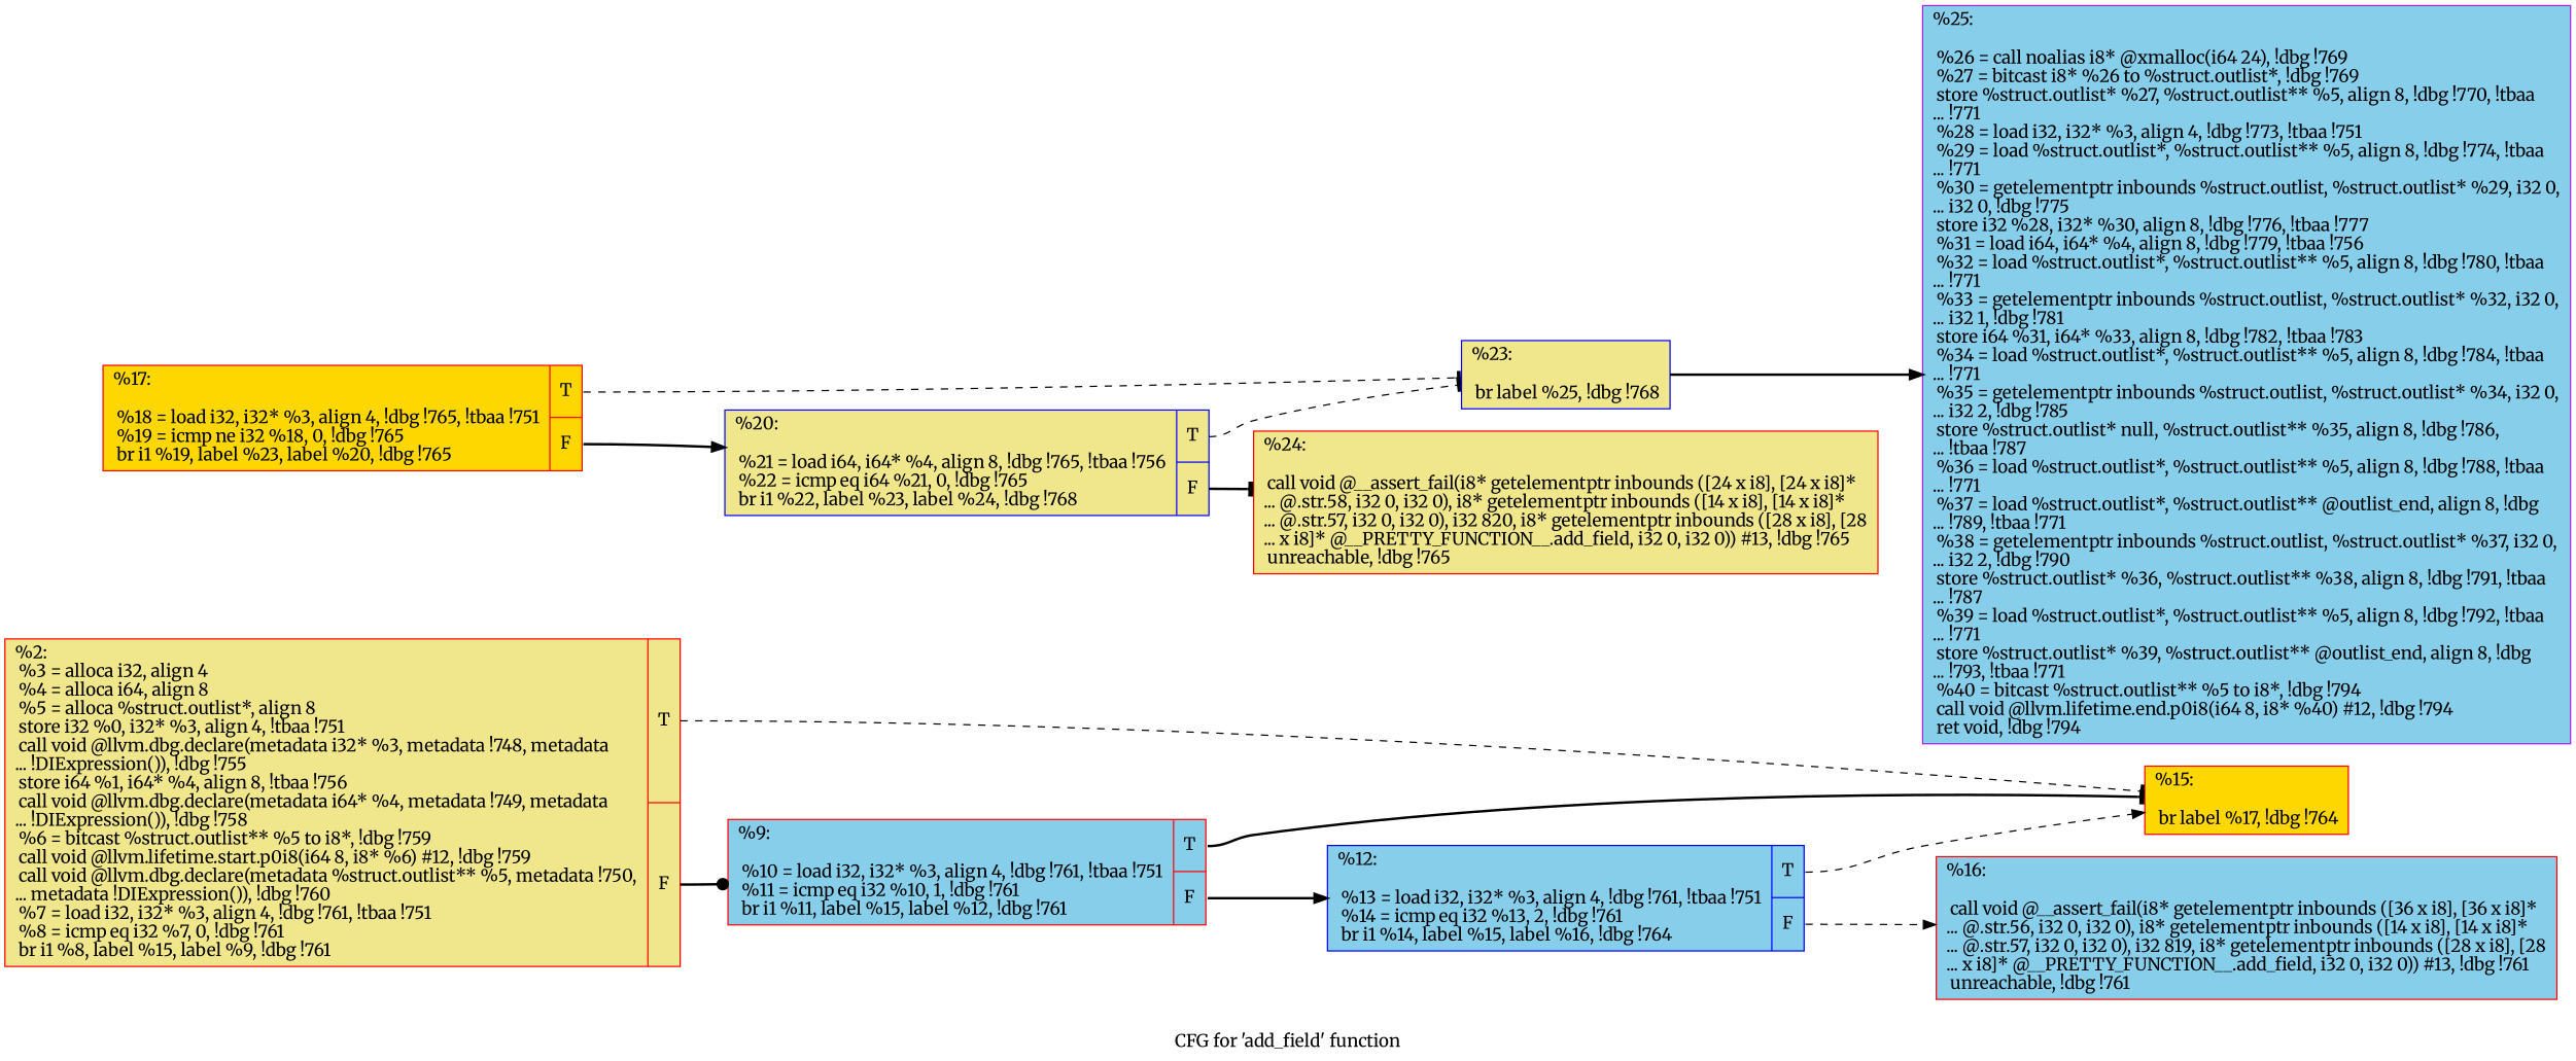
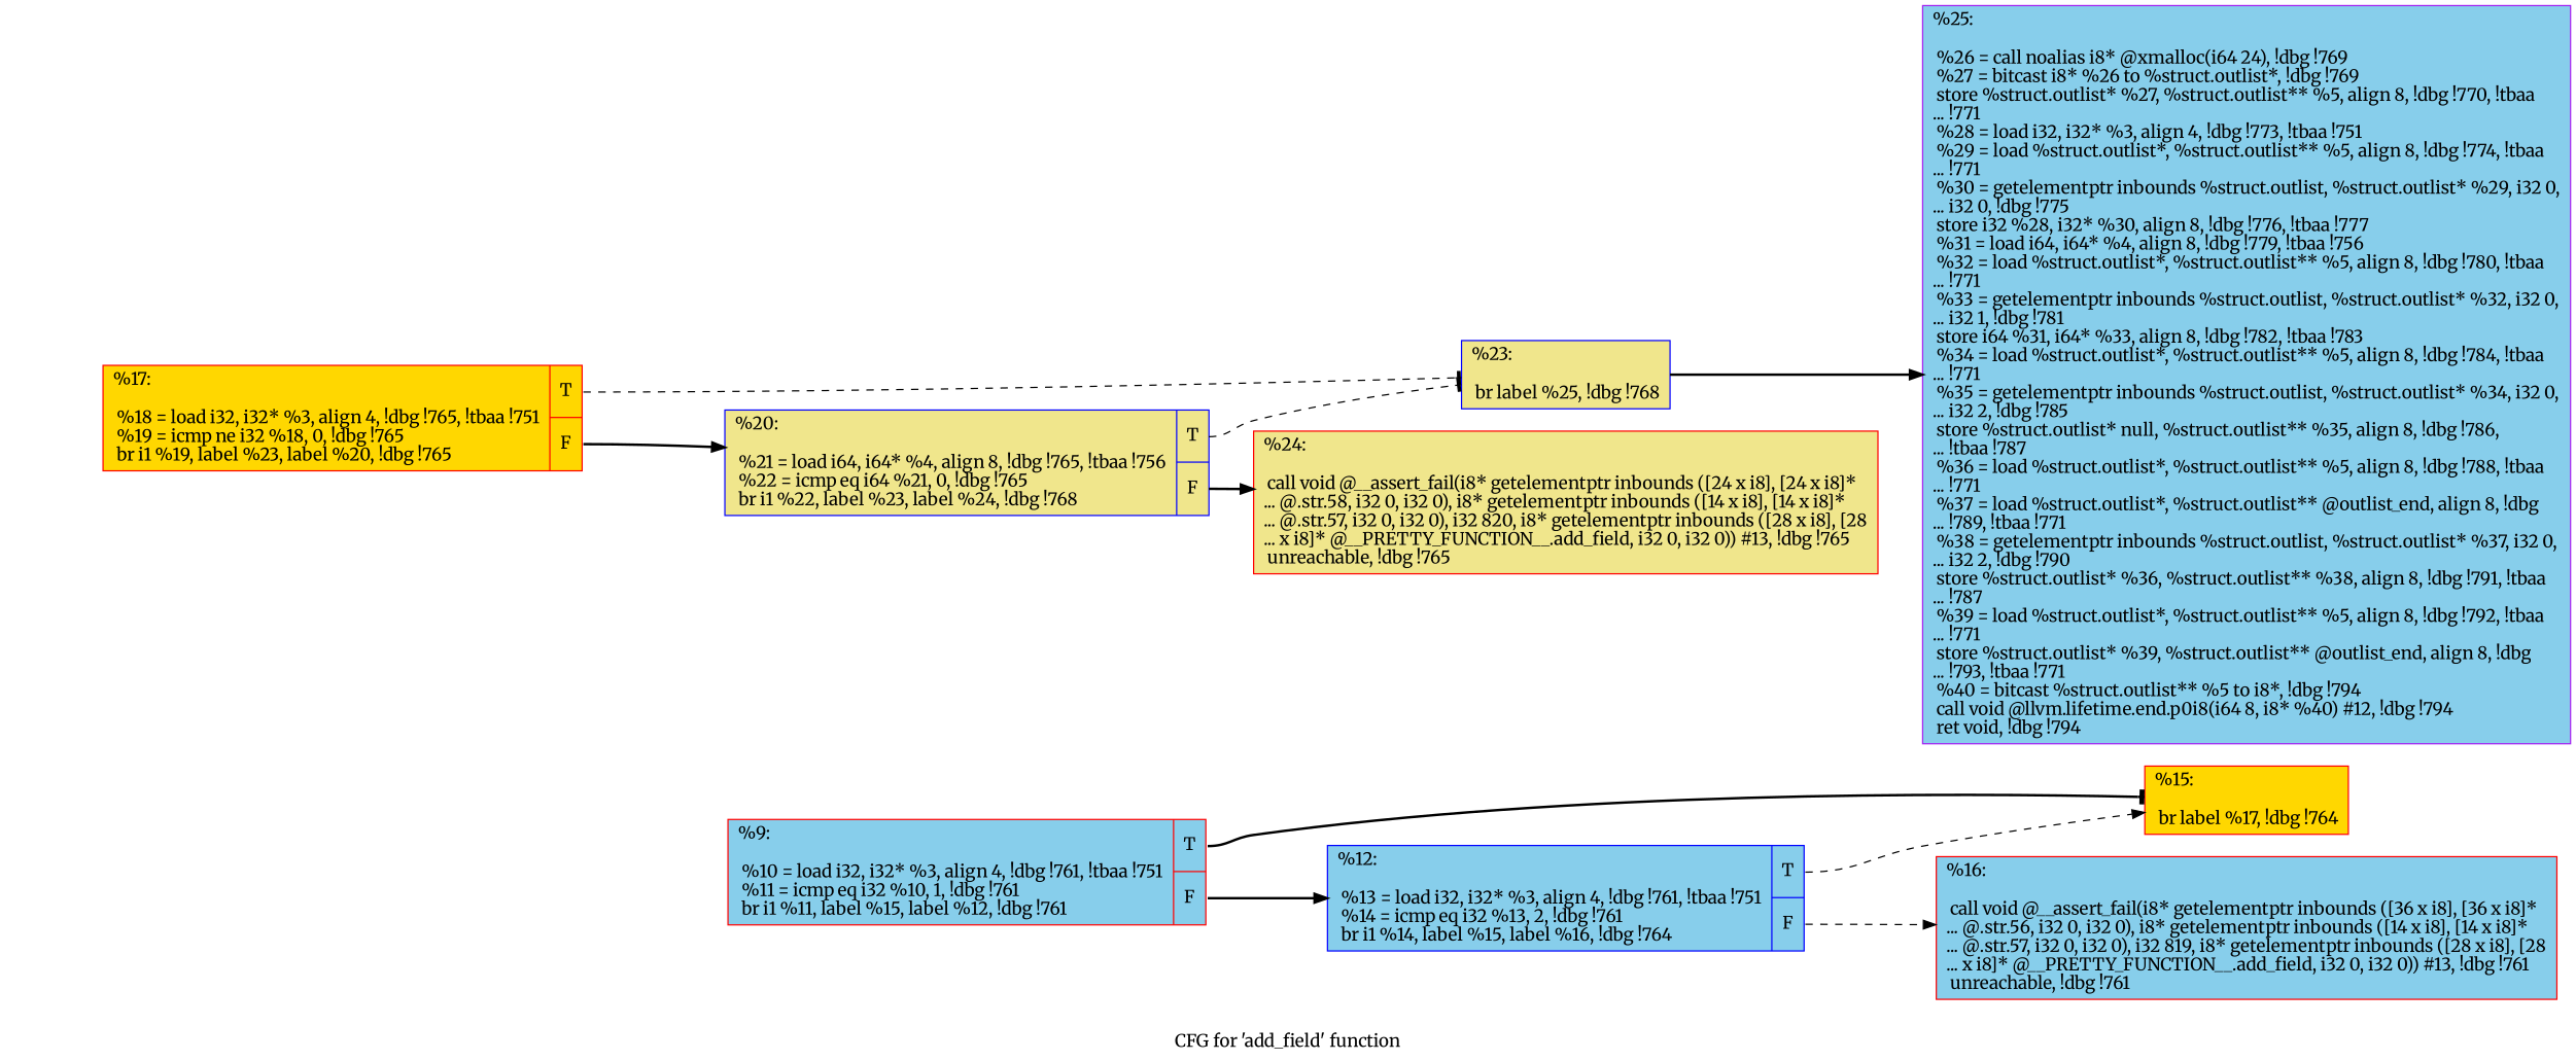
  digraph {
    fontname=Merriweather
    label="CFG for 'add_field' function"
    rankdir=LR
    node [color=red fillcolor=khaki fontname=Merriweather shape=record style=filled]
    edge [arrowhead=tee fontname=Merriweather style=bold tailport=s0]
-   n1 [label="{%2:\l  %3 = alloca i32, align 4\l  %4 = alloca i64, align 8\l  %5 = alloca %struct.outlist*, align 8\l  store i32 %0, i32* %3, align 4, !tbaa !751\l  call void @llvm.dbg.declare(metadata i32* %3, metadata !748, metadata\l... !DIExpression()), !dbg !755\l  store i64 %1, i64* %4, align 8, !tbaa !756\l  call void @llvm.dbg.declare(metadata i64* %4, metadata !749, metadata\l... !DIExpression()), !dbg !758\l  %6 = bitcast %struct.outlist** %5 to i8*, !dbg !759\l  call void @llvm.lifetime.start.p0i8(i64 8, i8* %6) #12, !dbg !759\l  call void @llvm.dbg.declare(metadata %struct.outlist** %5, metadata !750,\l... metadata !DIExpression()), !dbg !760\l  %7 = load i32, i32* %3, align 4, !dbg !761, !tbaa !751\l  %8 = icmp eq i32 %7, 0, !dbg !761\l  br i1 %8, label %15, label %9, !dbg !761\l|{<s0>T|<s1>F}}"]
    n2 [fillcolor=gold label="{%15:\l\l  br label %17, !dbg !764\l}"]
    n3 [fillcolor=skyblue label="{%9:\l\l  %10 = load i32, i32* %3, align 4, !dbg !761, !tbaa !751\l  %11 = icmp eq i32 %10, 1, !dbg !761\l  br i1 %11, label %15, label %12, !dbg !761\l|{<s0>T|<s1>F}}"]
    n4 [color=blue fillcolor=skyblue label="{%12:\l\l  %13 = load i32, i32* %3, align 4, !dbg !761, !tbaa !751\l  %14 = icmp eq i32 %13, 2, !dbg !761\l  br i1 %14, label %15, label %16, !dbg !764\l|{<s0>T|<s1>F}}"]
    n5 [fillcolor=gold label="{%17:\l\l  %18 = load i32, i32* %3, align 4, !dbg !765, !tbaa !751\l  %19 = icmp ne i32 %18, 0, !dbg !765\l  br i1 %19, label %23, label %20, !dbg !765\l|{<s0>T|<s1>F}}"]
    n6 [color=blue label="{%23:\l\l  br label %25, !dbg !768\l}"]
    n7 [color=blue label="{%20:\l\l  %21 = load i64, i64* %4, align 8, !dbg !765, !tbaa !756\l  %22 = icmp eq i64 %21, 0, !dbg !765\l  br i1 %22, label %23, label %24, !dbg !768\l|{<s0>T|<s1>F}}"]
    n8 [fillcolor=skyblue label="{%16:\l\l  call void @__assert_fail(i8* getelementptr inbounds ([36 x i8], [36 x i8]*\l... @.str.56, i32 0, i32 0), i8* getelementptr inbounds ([14 x i8], [14 x i8]*\l... @.str.57, i32 0, i32 0), i32 819, i8* getelementptr inbounds ([28 x i8], [28\l... x i8]* @__PRETTY_FUNCTION__.add_field, i32 0, i32 0)) #13, !dbg !761\l  unreachable, !dbg !761\l}"]
    n9 [color=purple fillcolor=skyblue label="{%25:\l\l  %26 = call noalias i8* @xmalloc(i64 24), !dbg !769\l  %27 = bitcast i8* %26 to %struct.outlist*, !dbg !769\l  store %struct.outlist* %27, %struct.outlist** %5, align 8, !dbg !770, !tbaa\l... !771\l  %28 = load i32, i32* %3, align 4, !dbg !773, !tbaa !751\l  %29 = load %struct.outlist*, %struct.outlist** %5, align 8, !dbg !774, !tbaa\l... !771\l  %30 = getelementptr inbounds %struct.outlist, %struct.outlist* %29, i32 0,\l... i32 0, !dbg !775\l  store i32 %28, i32* %30, align 8, !dbg !776, !tbaa !777\l  %31 = load i64, i64* %4, align 8, !dbg !779, !tbaa !756\l  %32 = load %struct.outlist*, %struct.outlist** %5, align 8, !dbg !780, !tbaa\l... !771\l  %33 = getelementptr inbounds %struct.outlist, %struct.outlist* %32, i32 0,\l... i32 1, !dbg !781\l  store i64 %31, i64* %33, align 8, !dbg !782, !tbaa !783\l  %34 = load %struct.outlist*, %struct.outlist** %5, align 8, !dbg !784, !tbaa\l... !771\l  %35 = getelementptr inbounds %struct.outlist, %struct.outlist* %34, i32 0,\l... i32 2, !dbg !785\l  store %struct.outlist* null, %struct.outlist** %35, align 8, !dbg !786,\l... !tbaa !787\l  %36 = load %struct.outlist*, %struct.outlist** %5, align 8, !dbg !788, !tbaa\l... !771\l  %37 = load %struct.outlist*, %struct.outlist** @outlist_end, align 8, !dbg\l... !789, !tbaa !771\l  %38 = getelementptr inbounds %struct.outlist, %struct.outlist* %37, i32 0,\l... i32 2, !dbg !790\l  store %struct.outlist* %36, %struct.outlist** %38, align 8, !dbg !791, !tbaa\l... !787\l  %39 = load %struct.outlist*, %struct.outlist** %5, align 8, !dbg !792, !tbaa\l... !771\l  store %struct.outlist* %39, %struct.outlist** @outlist_end, align 8, !dbg\l... !793, !tbaa !771\l  %40 = bitcast %struct.outlist** %5 to i8*, !dbg !794\l  call void @llvm.lifetime.end.p0i8(i64 8, i8* %40) #12, !dbg !794\l  ret void, !dbg !794\l}"]
    n10 [label="{%24:\l\l  call void @__assert_fail(i8* getelementptr inbounds ([24 x i8], [24 x i8]*\l... @.str.58, i32 0, i32 0), i8* getelementptr inbounds ([14 x i8], [14 x i8]*\l... @.str.57, i32 0, i32 0), i32 820, i8* getelementptr inbounds ([28 x i8], [28\l... x i8]* @__PRETTY_FUNCTION__.add_field, i32 0, i32 0)) #13, !dbg !765\l  unreachable, !dbg !765\l}"]
-   n1 -> n2 [style=dashed]
-   n1 -> n3 [arrowhead=dot tailport=s1]
    n3 -> n2
    n3 -> n4 [arrowhead=normal tailport=s1]
    n4 -> n2 [arrowhead=normal style=dashed]
    n4 -> n8 [arrowhead=normal style=dashed tailport=s1]
    n5 -> n6 [style=dashed]
    n5 -> n7 [arrowhead=normal tailport=s1]
    n6 -> n9 [arrowhead=normal]
    n7 -> n6 [style=dashed]
-   n7 -> n10 [tailport=s1]
+   n7 -> n10 [arrowhead=normal tailport=s1]
  }
